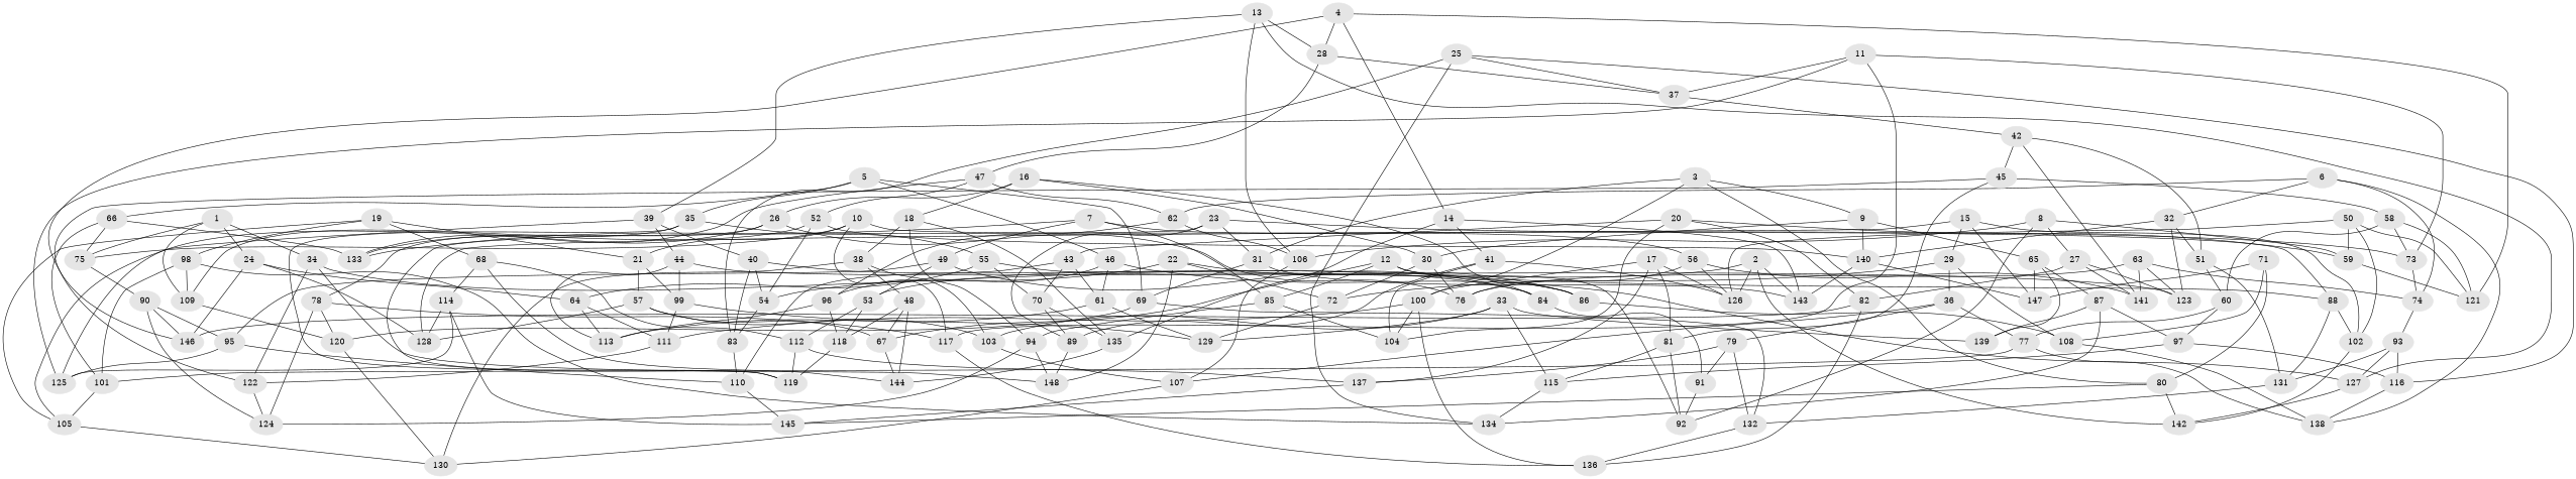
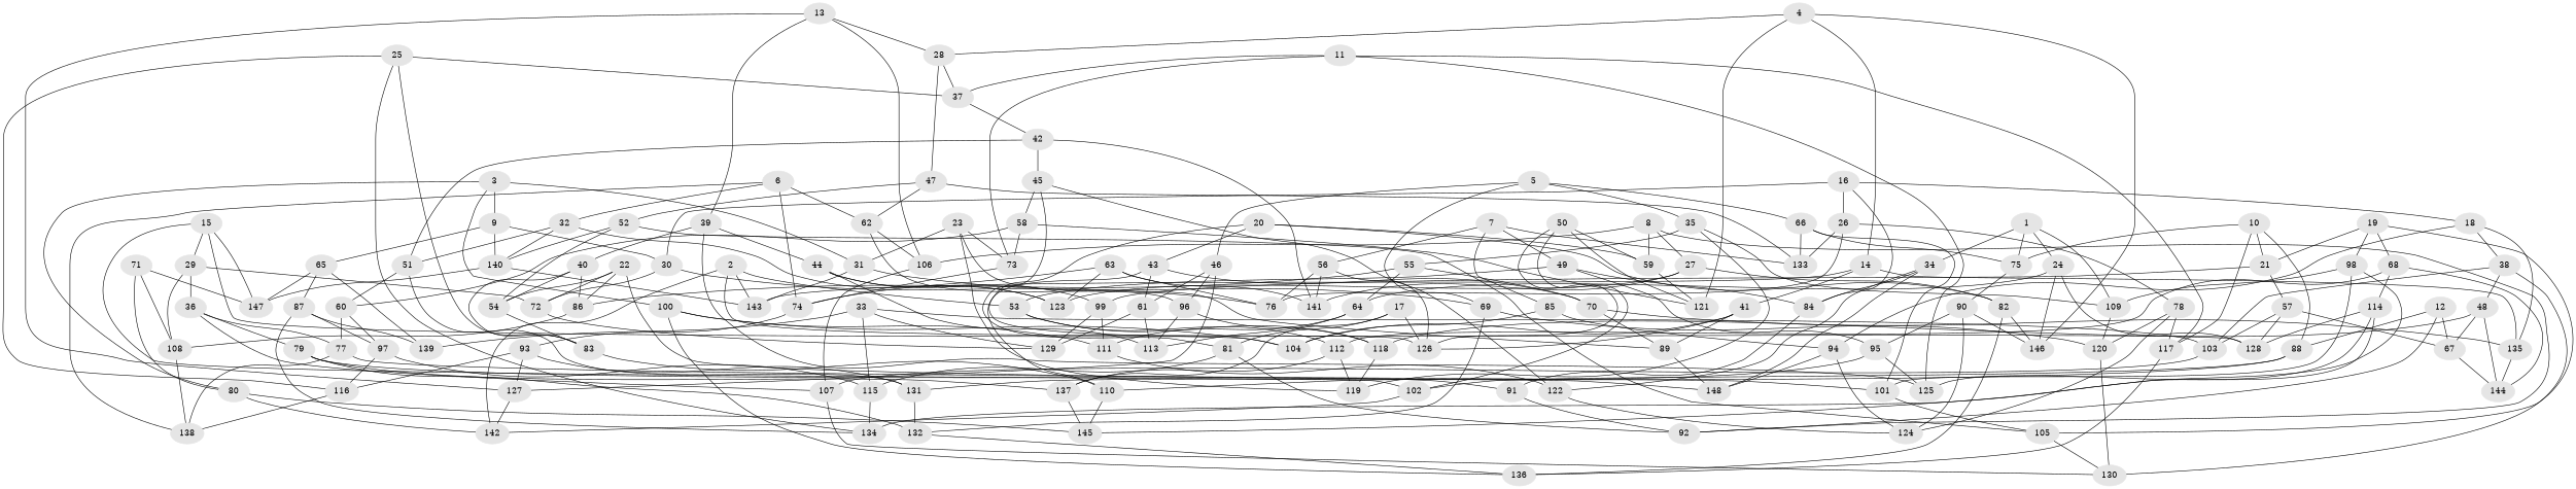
  graph {
    node [color=gray90 style=filled]
    1
    24
    34
    75
    109
    146
    128
    64
    84
    148
    122
    90
    120
    2
    53
    142
    143
    126
    118
    112
    3
    9
    31
    80
    100
    30
    65
    140
    69
    145
    91
    92
    4
    14
    28
    121
    41
    135
    37
    47
    5
    35
    46
    66
    119
    55
    127
    61
    96
    133
    101
    132
    6
    32
    62
    74
    138
    123
    51
    106
    93
    7
    49
    56
    85
    95
    76
    141
    94
    104
    8
    27
    59
    82
    107
    72
    139
    147
    87
    10
    21
    88
    117
    57
    99
    102
    131
    136
    11
    73
    125
    42
    12
    67
    144
    13
    39
    40
    44
    89
    15
    29
    36
    108
    16
    18
    26
    38
    78
    17
    81
    137
    115
    111
    103
    48
    130
    124
    19
    68
    98
    105
    114
    134
    20
    43
    70
    110
    129
    22
    54
    86
    83
    23
    113
    25
    116
    52
    77
    79
    60
    33
    45
    58
    50
    97
    63
    71
    1 -- 24
    1 -- 34
    1 -- 75
    1 -- 109
    24 -- 146
    24 -- 128
    24 -- 64
    34 -- 84
    34 -- 148
    34 -- 122
    75 -- 90
    109 -- 120
    64 -- 111
    64 -- 113
    84 -- 91
    122 -- 124
    90 -- 146
    90 -- 95
    90 -- 124
    120 -- 130
    2 -- 53
    2 -- 142
    2 -- 143
    2 -- 126
    53 -- 118
    53 -- 112
    118 -- 119
    112 -- 119
    112 -- 137
    3 -- 9
    3 -- 31
    3 -- 80
    3 -- 100
    9 -- 30
    9 -- 65
    9 -- 140
    31 -- 143
    31 -- 69
    80 -- 142
    80 -- 145
    100 -- 104
    100 -- 136
    100 -- 111
    30 -- 76
    30 -- 72
    65 -- 139
    65 -- 147
    65 -- 87
    140 -- 143
    140 -- 147
    69 -- 120
    69 -- 132
    91 -- 92
    4 -- 146
    4 -- 14
    4 -- 28
    4 -- 121
    14 -- 143
    14 -- 41
    14 -- 135
    28 -- 37
    28 -- 47
    41 -- 126
    41 -- 104
    41 -- 89
    135 -- 144
    37 -- 42
    47 -- 133
    47 -- 62
    47 -- 52
    5 -- 69
    5 -- 35
    5 -- 46
    5 -- 66
    35 -- 109
    35 -- 119
    35 -- 55
    46 -- 127
    46 -- 61
    46 -- 96
    66 -- 75
    66 -- 133
    66 -- 101
    55 -- 64
    55 -- 70
    55 -- 86
    127 -- 142
    61 -- 129
    61 -- 113
    96 -- 118
    96 -- 113
    101 -- 105
    132 -- 136
    6 -- 32
    6 -- 62
    6 -- 74
    6 -- 138
    32 -- 140
    32 -- 123
    32 -- 51
    62 -- 96
    62 -- 106
    74 -- 93
    51 -- 131
    51 -- 60
    106 -- 107
    93 -- 127
    93 -- 131
    93 -- 116
    7 -- 133
    7 -- 49
    7 -- 56
    7 -- 85
    49 -- 84
    49 -- 53
    49 -- 95
    56 -- 126
    56 -- 76
    56 -- 141
    85 -- 94
    85 -- 104
    95 -- 125
    95 -- 110
    94 -- 148
    94 -- 124
    8 -- 92
    8 -- 106
    8 -- 27
    8 -- 59
    27 -- 123
    27 -- 141
    27 -- 82
    59 -- 121
    82 -- 146
    82 -- 136
    107 -- 130
    72 -- 129
    87 -- 139
    87 -- 134
    87 -- 97
    10 -- 75
    10 -- 21
    10 -- 88
    10 -- 117
    21 -- 57
    21 -- 99
    88 -- 102
    88 -- 131
    117 -- 136
    57 -- 128
    57 -- 67
    57 -- 103
    99 -- 111
    99 -- 129
    102 -- 142
    131 -- 132
    11 -- 37
    11 -- 117
    11 -- 73
    11 -- 125
    73 -- 74
    42 -- 51
    42 -- 141
    42 -- 45
    12 -- 92
-   12 -- 85
    12 -- 88
    12 -- 67
    67 -- 144
    13 -- 28
    13 -- 127
    13 -- 106
    13 -- 39
    39 -- 125
    39 -- 40
    39 -- 44
    40 -- 54
    40 -- 86
    40 -- 83
    44 -- 123
    44 -- 99
    44 -- 113
    89 -- 148
    15 -- 128
    15 -- 147
    15 -- 102
    15 -- 29
    29 -- 72
    29 -- 36
    29 -- 108
    36 -- 107
    36 -- 77
    36 -- 79
    108 -- 138
    16 -- 84
    16 -- 30
    16 -- 18
    16 -- 26
    18 -- 135
    18 -- 94
    18 -- 38
    26 -- 133
    26 -- 76
    26 -- 78
    38 -- 103
    38 -- 48
    38 -- 130
    78 -- 120
    78 -- 117
    78 -- 124
    17 -- 126
-   17 -- 100
    17 -- 81
    17 -- 137
    81 -- 92
    81 -- 115
    137 -- 145
    115 -- 134
    111 -- 122
    103 -- 107
    48 -- 118
    48 -- 67
    48 -- 144
    19 -- 21
    19 -- 68
    19 -- 98
    19 -- 105
    68 -- 112
    68 -- 144
    68 -- 114
    98 -- 109
    98 -- 101
    98 -- 134
    105 -- 130
    114 -- 128
    114 -- 145
    114 -- 125
    20 -- 104
    20 -- 59
    20 -- 82
    20 -- 43
    43 -- 61
    43 -- 70
    43 -- 110
    70 -- 135
    70 -- 89
    110 -- 145
    22 -- 148
    22 -- 72
    22 -- 54
    22 -- 86
    54 -- 83
    86 -- 108
    83 -- 110
    23 -- 31
    23 -- 119
    23 -- 73
    23 -- 89
    25 -- 37
    25 -- 134
    25 -- 83
    25 -- 116
    116 -- 138
    52 -- 140
    52 -- 105
    52 -- 54
    77 -- 101
    77 -- 138
    79 -- 91
    79 -- 132
    79 -- 137
    60 -- 77
    60 -- 97
    33 -- 139
    33 -- 115
    33 -- 103
    33 -- 129
    45 -- 122
    45 -- 81
    45 -- 58
    58 -- 121
    58 -- 73
    58 -- 60
    50 -- 126
    50 -- 121
    50 -- 59
    50 -- 102
    97 -- 115
    97 -- 116
    63 -- 74
    63 -- 123
    63 -- 76
    63 -- 141
    71 -- 80
    71 -- 147
    71 -- 108
  }
